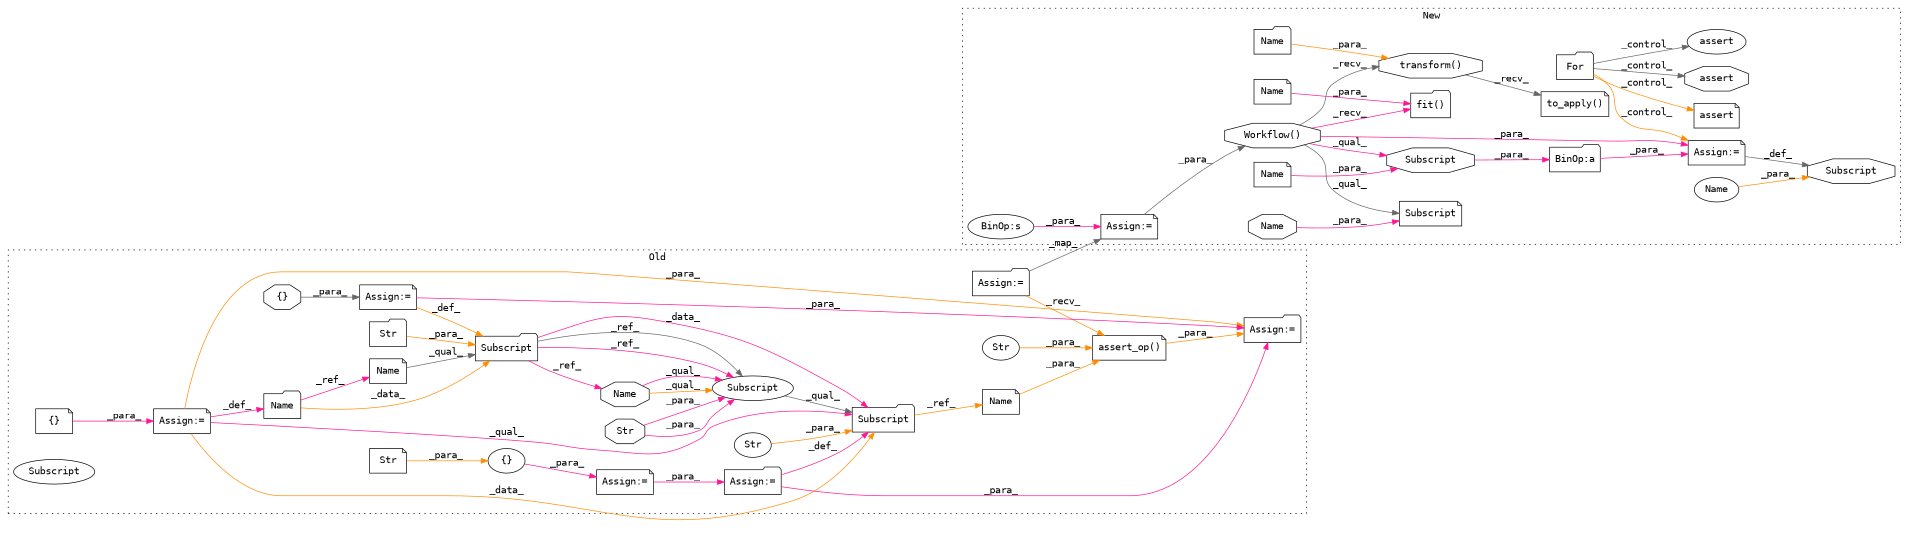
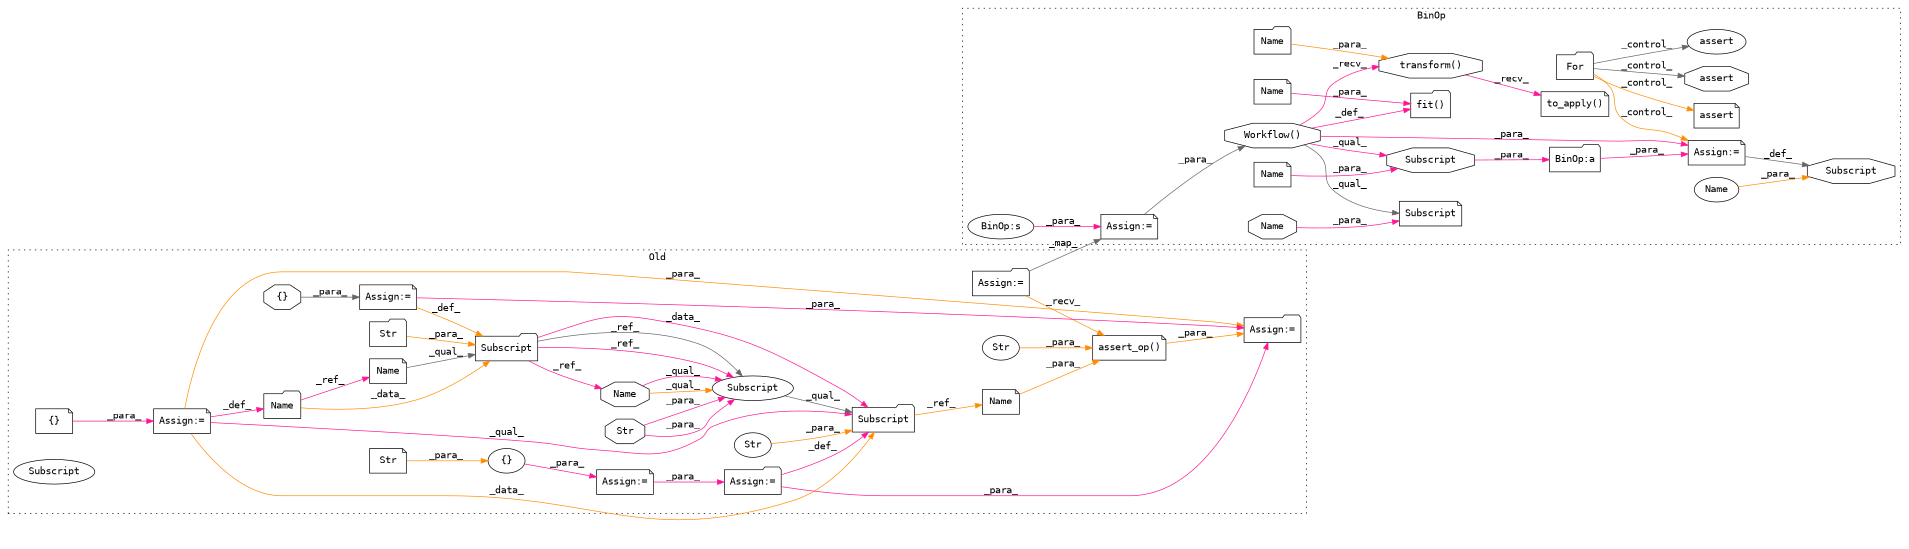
  digraph {
    fontname="DejaVu Sans Mono"
    rankdir=LR
    node [a=87 fontname="DejaVu Sans Mono" l=3 s="18704,0" shape=note]
    edge [color=deeppink fontname="DejaVu Sans Mono"]
    n1 [a=75 l="12,32" label="assert_op()" s="18766,18807"]
    n2 [a=95 l="2,1" label="{}" s="18662,18663"]
    n3 [a=63 l="25,0" label=Subscript s="18669,0" shape=folder]
    n4 [a=66 l=12 label=Str s=18681 shape=folder]
    n5 [a=66 l=12 label=Str s=18795 shape=ellipse]
    n6 [a=63 l="25,0" label=Subscript shape=ellipse]
    n7 [a=95 l="2,1" label="{}" s="18697,18698" shape=octagon]
    n8 [a=63 l="33,0" label=Subscript shape=folder]
    n9 [a=66 l=12 label=Str s=18716 shape=octagon]
    n10 [a=66 l=6 label=Str s=18730 shape=ellipse]
    n11 [l=11 label=Name s=18648 shape=folder]
    n12 [a=68 label="Assign:=" s=18763 shape=folder]
    n13 [a=68 label="Assign:=" s=18659]
    n14 [a=59 l="1,0" label="{}" s="18312,18321" shape=ellipse]
    n15 [a=66 label=Str s=18318]
    n16 [a=68 label="Assign:=" s=18618 shape=folder]
    n17 [a=68 label="Assign:=" s=18309]
    n18 [a=68 label="Assign:=" s=18694]
    n19 [a=68 label="Assign:=" s=18737 shape=folder]
    n20 [l=11 label=Name s=18782]
    n21 [a=63 l="25,0" label=Subscript shape=ellipse]
    n22 [l=11 label=Name s=18704 shape=octagon]
    n23 [l=11 label=Name s=18669]
    n24 [a=65 l=7 label=assert s=1951 shape=ellipse]
    n25 [a=107 l="4,10" label=For s="1524,1545" shape=folder]
    n26 [a=65 l=7 label=assert s=1587]
    n27 [a=63 l="35,0" label=Subscript s="1897,0"]
    n28 [a=82 label="BinOp:a" s=1803 shape=folder]
    n29 [a=63 l="7,0" label=Subscript s="1785,0" shape=octagon]
    n30 [a=68 label="Assign:=" s=1342]
    n31 [a=63 l="35,0" label=Subscript s="1806,0" shape=octagon]
    n32 [a=75 l=37 label="to_apply()" s=1472]
    n33 [a=82 l=4 label="BinOp:s" s=1355 shape=ellipse]
    n34 [a=65 l=7 label=assert s=1702 shape=octagon]
    n35 [a=75 l="19,1" label="Workflow()" s="1397,1429" shape=octagon]
    n36 [a=75 l="14,1" label="fit()" s="1435,1456" shape=folder]
    n37 [a=75 l="20,1" label="transform()" s="1472,1499" shape=octagon]
    n38 [a=68 label="Assign:=" s=1792]
    n39 [l=7 label=Name s=1492 shape=folder]
    n40 [l=7 label=Name s=1449]
    n41 [label=Name s=1837]
    n42 [label=Name s=1788 shape=ellipse]
    n43 [label=Name s=1928 shape=octagon]
    subgraph cluster_1 {
      label=Old
      style=dotted
      n1
      n2
      n3
      n4
      n5
      n6
      n7
      n8
      n9
      n10
      n11
      n12
      n13
      n14
      n15
      n16
      n17
      n18
      n19
      n20
      n21
      n22
      n23
    }
    subgraph cluster_2 {
-     label=New
+     label=BinOp
      style=dotted
      n24
      n25
      n26
      n27
      n28
      n29
      n30
      n31
      n32
      n33
      n34
      n35
      n36
      n37
      n38
      n39
      n40
      n41
      n42
      n43
    }
    n1 -> n12 [color=darkorange label=_para_]
    n2 -> n13 [label=_para_]
    n3 -> n8 [label=_data_]
    n3 -> n21 [color=gray40 label=_ref_]
    n3 -> n21 [label=_ref_]
    n3 -> n22 [label=_ref_]
    n4 -> n3 [color=darkorange label=_para_]
    n5 -> n1 [color=darkorange label=_para_]
    n7 -> n18 [color=gray40 label=_para_]
    n8 -> n20 [color=darkorange label=_ref_]
    n9 -> n21 [label=_para_]
    n9 -> n21 [label=_para_]
    n10 -> n8 [color=darkorange label=_para_]
    n11 -> n3 [color=darkorange label=_data_]
    n11 -> n23 [label=_ref_]
    n13 -> n8 [label=_qual_]
    n13 -> n8 [color=darkorange label=_data_]
    n13 -> n11 [label=_def_]
    n13 -> n12 [color=darkorange label=_para_]
    n14 -> n17 [label=_para_]
    n15 -> n14 [color=darkorange label=_para_]
    n16 -> n1 [color=darkorange label=_recv_]
    n16 -> n30 [color=gray40 label=_map_]
    n17 -> n19 [label=_para_]
    n18 -> n3 [color=darkorange label=_def_]
    n18 -> n12 [label=_para_]
    n19 -> n8 [label=_def_]
    n19 -> n12 [label=_para_]
    n20 -> n1 [color=darkorange label=_para_]
    n21 -> n8 [color=gray40 label=_qual_]
    n22 -> n21 [color=darkorange label=_qual_]
    n22 -> n21 [label=_qual_]
    n23 -> n3 [color=gray40 label=_qual_]
    n25 -> n24 [color=gray40 label=_control_]
    n25 -> n26 [color=darkorange label=_control_]
    n25 -> n34 [color=gray40 label=_control_]
    n25 -> n38 [color=darkorange label=_control_]
    n28 -> n38 [label=_para_]
    n30 -> n35 [color=gray40 label=_para_]
    n31 -> n28 [label=_para_]
    n33 -> n30 [label=_para_]
    n35 -> n27 [color=gray40 label=_qual_]
    n35 -> n31 [label=_qual_]
-   n35 -> n36 [label=_recv_]
-   n35 -> n37 [color=gray40 label=_recv_]
+   n35 -> n36 [label=_def_]
+   n35 -> n37 [label=_recv_]
    n35 -> n38 [label=_para_]
-   n37 -> n32 [color=gray40 label=_recv_]
+   n37 -> n32 [label=_recv_]
    n38 -> n29 [color=gray40 label=_def_]
    n39 -> n37 [color=darkorange label=_para_]
    n40 -> n36 [label=_para_]
    n41 -> n31 [label=_para_]
    n42 -> n29 [color=darkorange label=_para_]
    n43 -> n27 [label=_para_]
  }
